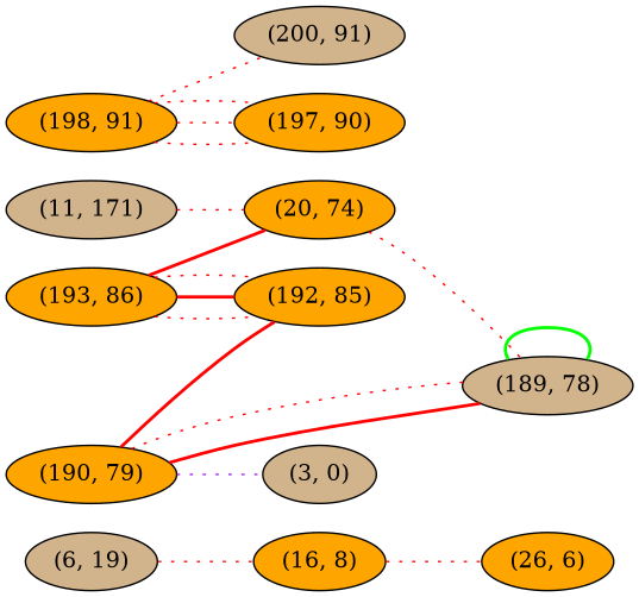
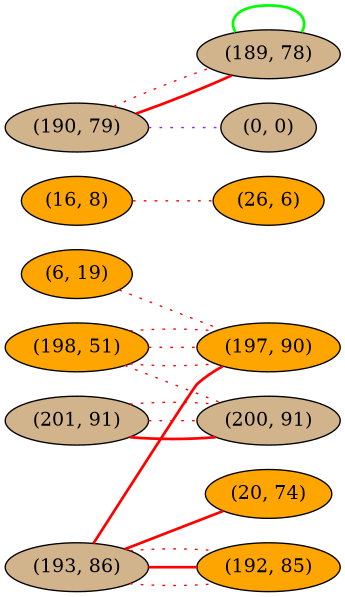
  graph {
    rankdir=LR
    node [fillcolor=orange style=filled]
    edge [color=red style=dotted weight=1]
-   "(6, 19)" [fillcolor=tan]
+   "(6, 19)"
    "(16, 8)"
    "(26, 6)"
    "(189, 78)" [fillcolor=tan]
    "(20, 74)"
+   "(201, 91)" [fillcolor=tan]
    "(200, 91)" [fillcolor=tan]
-   "(190, 79)"
+   "(190, 79)" [fillcolor=tan]
    "(192, 85)"
-   "(0, 0)" [fillcolor=tan label="(3, 0)"]
-   "(11, 171)" [fillcolor=tan]
-   "(198, 91)"
+   "(0, 0)" [fillcolor=tan]
+   "(198, 91)" [label="(198, 51)"]
    "(197, 90)"
-   "(193, 86)"
-   "(6, 19)" -- "(16, 8)"
+   "(193, 86)" [fillcolor=tan]
+   "(6, 19)" -- "(197, 90)"
    "(16, 8)" -- "(26, 6)"
    "(189, 78)" -- "(189, 78)" [color=green style=bold weight=2]
-   "(20, 74)" -- "(189, 78)"
+   "(201, 91)" -- "(200, 91)" [style=bold]
+   "(201, 91)" -- "(200, 91)"
+   "(201, 91)" -- "(200, 91)"
    "(190, 79)" -- "(189, 78)" [style=bold]
    "(190, 79)" -- "(189, 78)"
-   "(190, 79)" -- "(192, 85)" [style=bold]
    "(190, 79)" -- "(0, 0)" [color=purple weight=4]
-   "(11, 171)" -- "(20, 74)"
    "(198, 91)" -- "(200, 91)"
    "(198, 91)" -- "(197, 90)"
    "(198, 91)" -- "(197, 90)"
    "(198, 91)" -- "(197, 90)"
    "(193, 86)" -- "(20, 74)" [style=bold]
    "(193, 86)" -- "(192, 85)"
    "(193, 86)" -- "(192, 85)" [style=bold]
    "(193, 86)" -- "(192, 85)"
+   "(193, 86)" -- "(197, 90)" [style=bold]
  }
